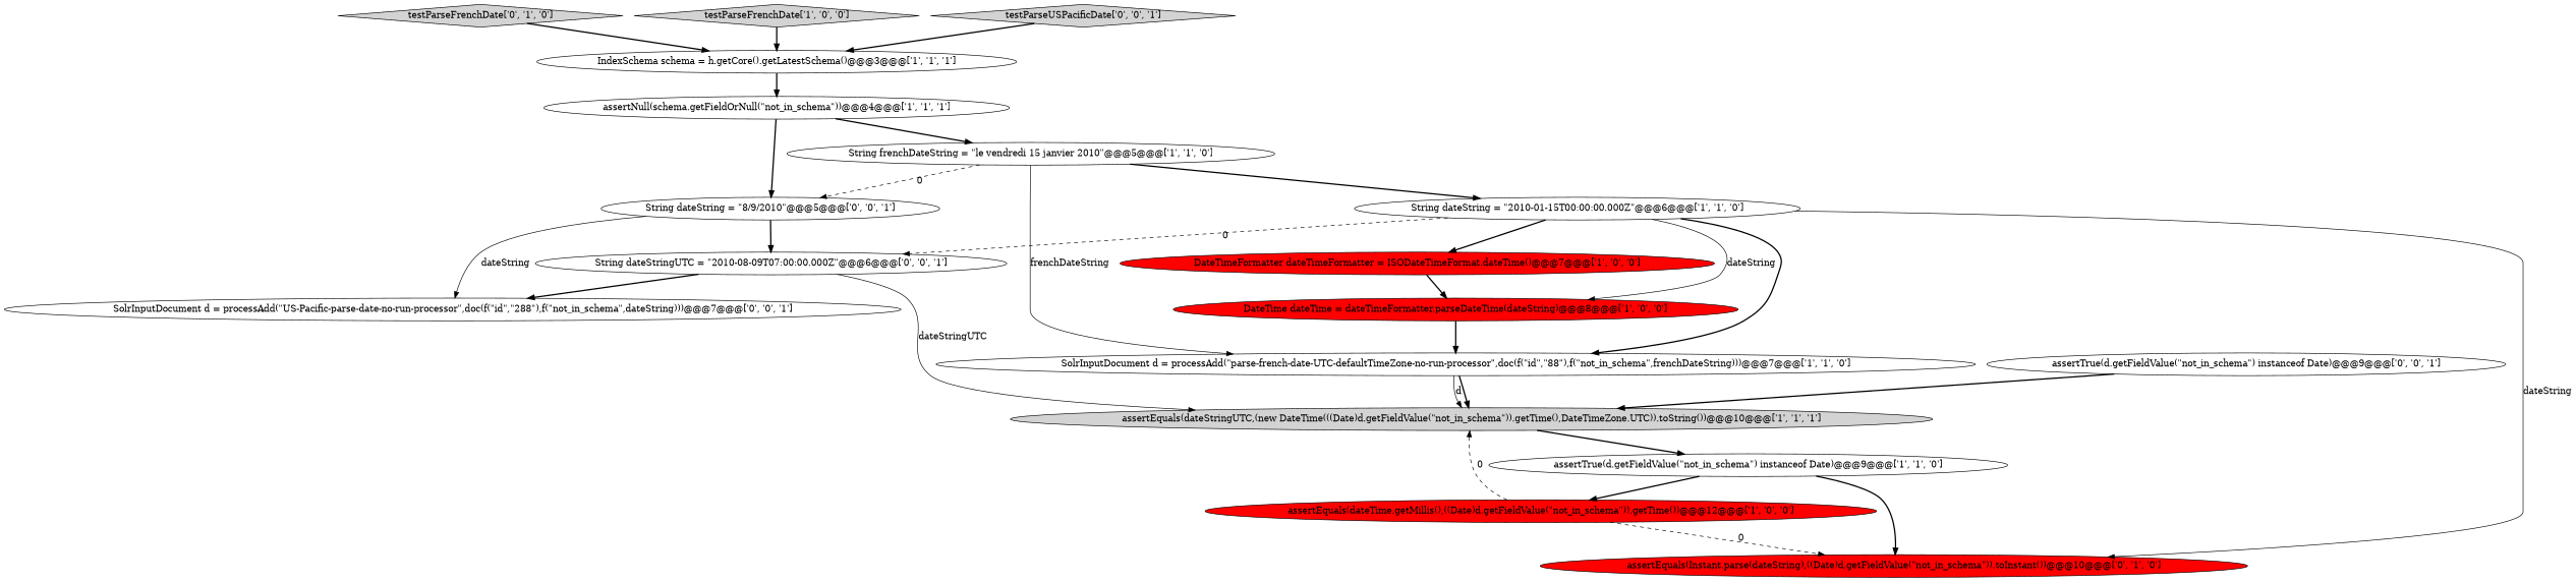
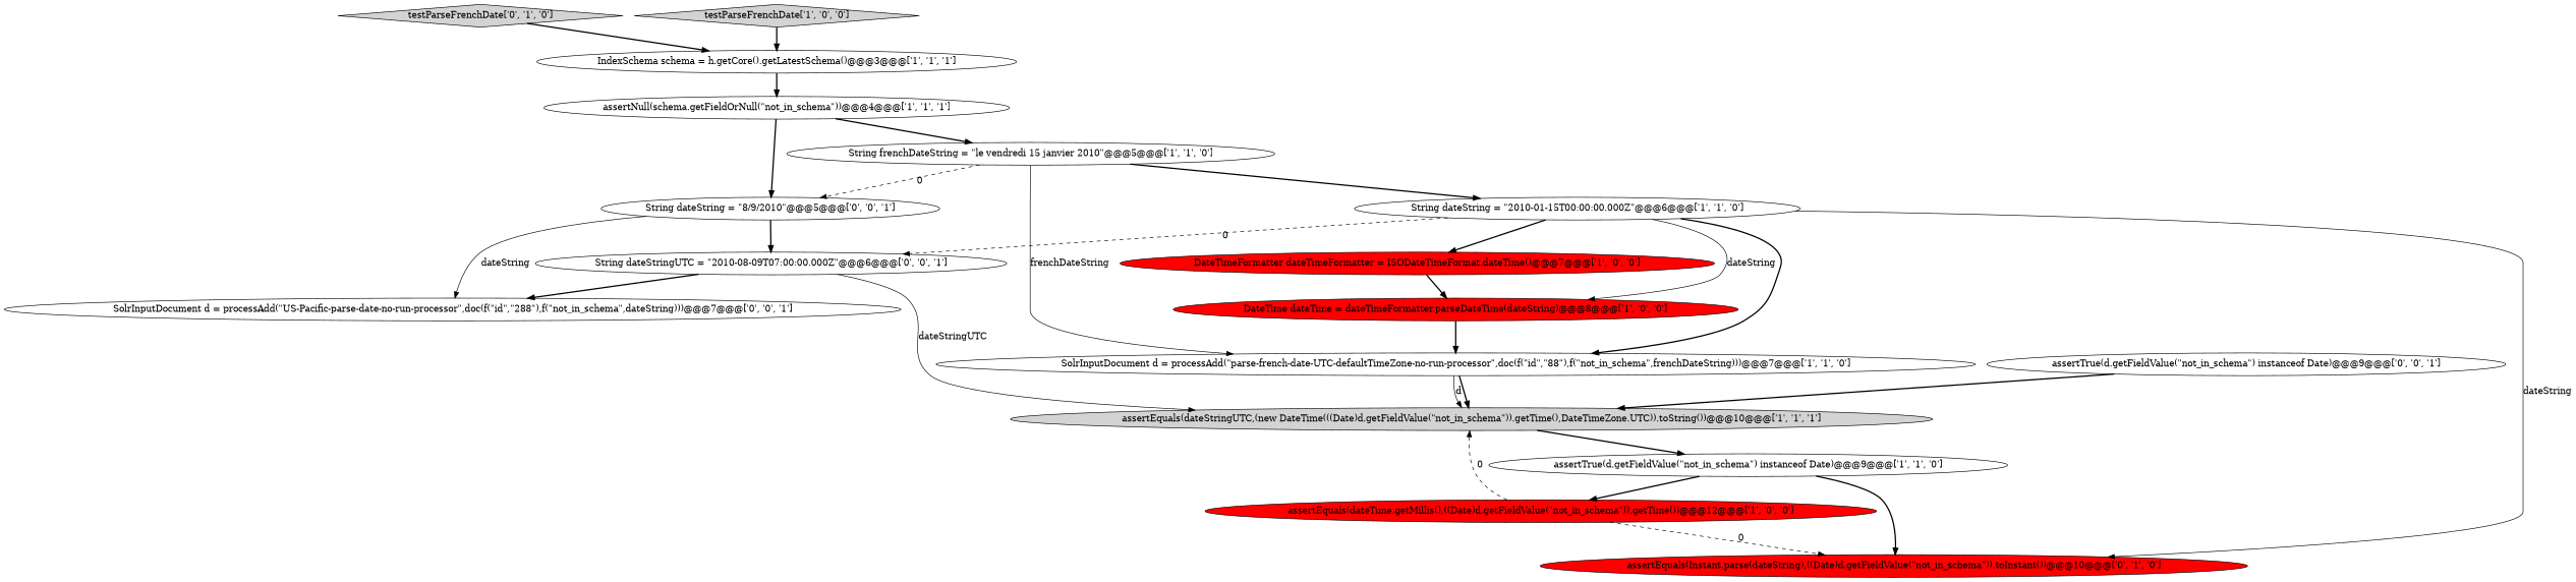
  digraph {
    node [fillcolor=white shape=ellipse style=filled]
    edge [style=bold]
    n1 [fillcolor=lightgray label="testParseFrenchDate['0', '1', '0']" shape=diamond]
    n2 [label="IndexSchema schema = h.getCore().getLatestSchema()@@@3@@@['1', '1', '1']"]
    n3 [label="assertNull(schema.getFieldOrNull(\"not_in_schema\"))@@@4@@@['1', '1', '1']"]
    n4 [fillcolor=lightgray label="testParseFrenchDate['1', '0', '0']" shape=diamond]
    n5 [label="String dateString = \"8/9/2010\"@@@5@@@['0', '0', '1']"]
    n6 [label="String dateStringUTC = \"2010-08-09T07:00:00.000Z\"@@@6@@@['0', '0', '1']"]
    n7 [label="SolrInputDocument d = processAdd(\"US-Pacific-parse-date-no-run-processor\",doc(f(\"id\",\"288\"),f(\"not_in_schema\",dateString)))@@@7@@@['0', '0', '1']"]
    n8 [fillcolor=lightgray label="assertEquals(dateStringUTC,(new DateTime(((Date)d.getFieldValue(\"not_in_schema\")).getTime(),DateTimeZone.UTC)).toString())@@@10@@@['1', '1', '1']"]
    n9 [label="String frenchDateString = \"le vendredi 15 janvier 2010\"@@@5@@@['1', '1', '0']"]
    n10 [fillcolor=red label="DateTimeFormatter dateTimeFormatter = ISODateTimeFormat.dateTime()@@@7@@@['1', '0', '0']"]
    n11 [fillcolor=red label="DateTime dateTime = dateTimeFormatter.parseDateTime(dateString)@@@8@@@['1', '0', '0']"]
    n12 [label="SolrInputDocument d = processAdd(\"parse-french-date-UTC-defaultTimeZone-no-run-processor\",doc(f(\"id\",\"88\"),f(\"not_in_schema\",frenchDateString)))@@@7@@@['1', '1', '0']"]
    n13 [label="assertTrue(d.getFieldValue(\"not_in_schema\") instanceof Date)@@@9@@@['1', '1', '0']"]
    n14 [fillcolor=red label="assertEquals(dateTime.getMillis(),((Date)d.getFieldValue(\"not_in_schema\")).getTime())@@@12@@@['1', '0', '0']"]
    n15 [fillcolor=red label="assertEquals(Instant.parse(dateString),((Date)d.getFieldValue(\"not_in_schema\")).toInstant())@@@10@@@['0', '1', '0']"]
    n16 [label="String dateString = \"2010-01-15T00:00:00.000Z\"@@@6@@@['1', '1', '0']"]
    n17 [label="assertTrue(d.getFieldValue(\"not_in_schema\") instanceof Date)@@@9@@@['0', '0', '1']"]
-   n18 [fillcolor=lightgray label="testParseUSPacificDate['0', '0', '1']" shape=diamond]
    n1 -> n2
    n2 -> n3
    n3 -> n5
    n3 -> n9
    n4 -> n2
    n5 -> n6
    n5 -> n7 [label=dateString style=solid]
    n6 -> n7
    n6 -> n8 [label=dateStringUTC style=solid]
    n8 -> n13
    n9 -> n5 [label=0 style=dashed]
    n9 -> n12 [label=frenchDateString style=solid]
    n9 -> n16
    n10 -> n11
    n11 -> n12
    n12 -> n8
    n12 -> n8 [label=d style=solid]
    n13 -> n14
    n13 -> n15
    n14 -> n8 [label=0 style=dashed]
    n14 -> n15 [label=0 style=dashed]
    n16 -> n6 [label=0 style=dashed]
    n16 -> n10
    n16 -> n11 [label=dateString style=solid]
    n16 -> n12
    n16 -> n15 [label=dateString style=solid]
    n17 -> n8
-   n18 -> n2
  }
